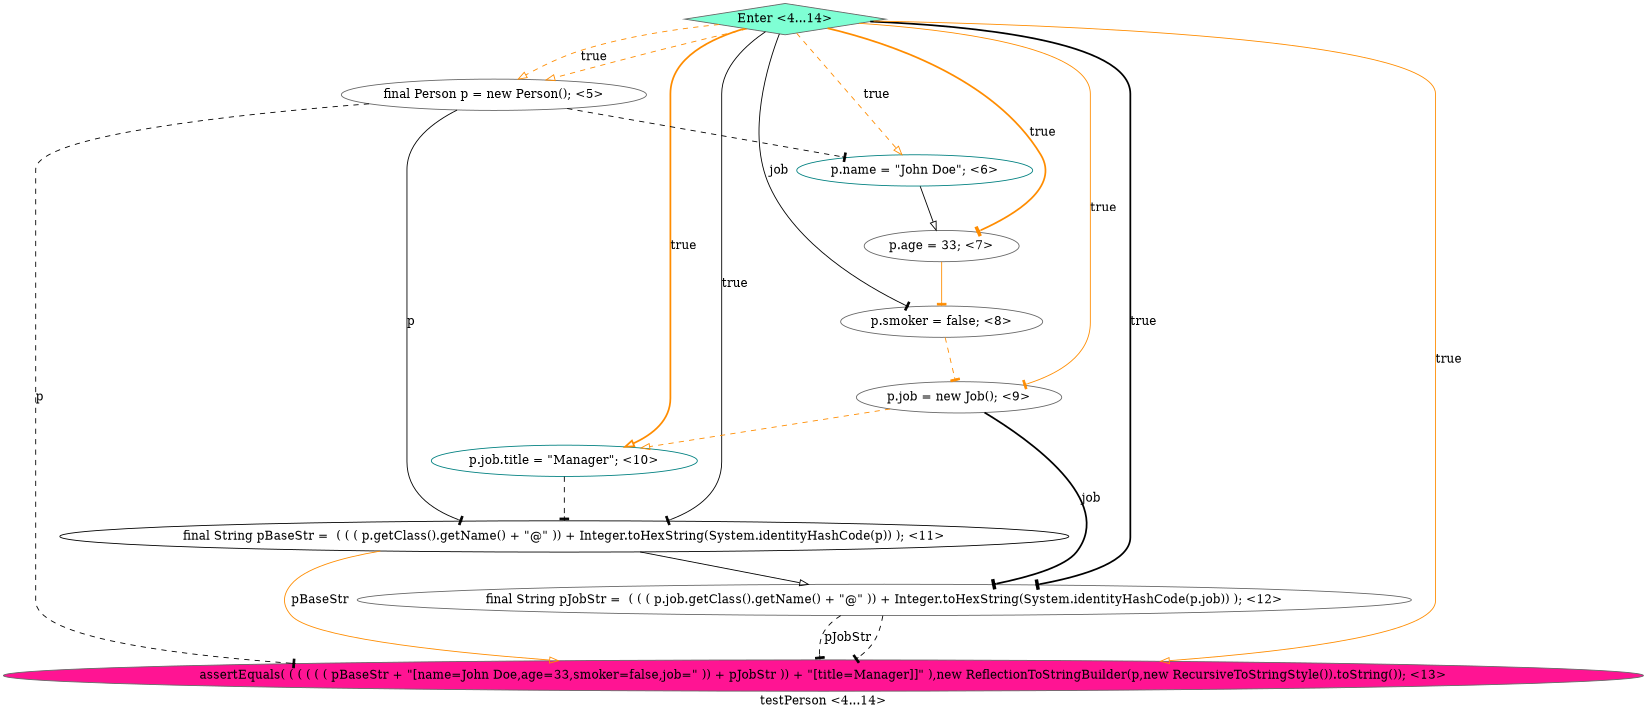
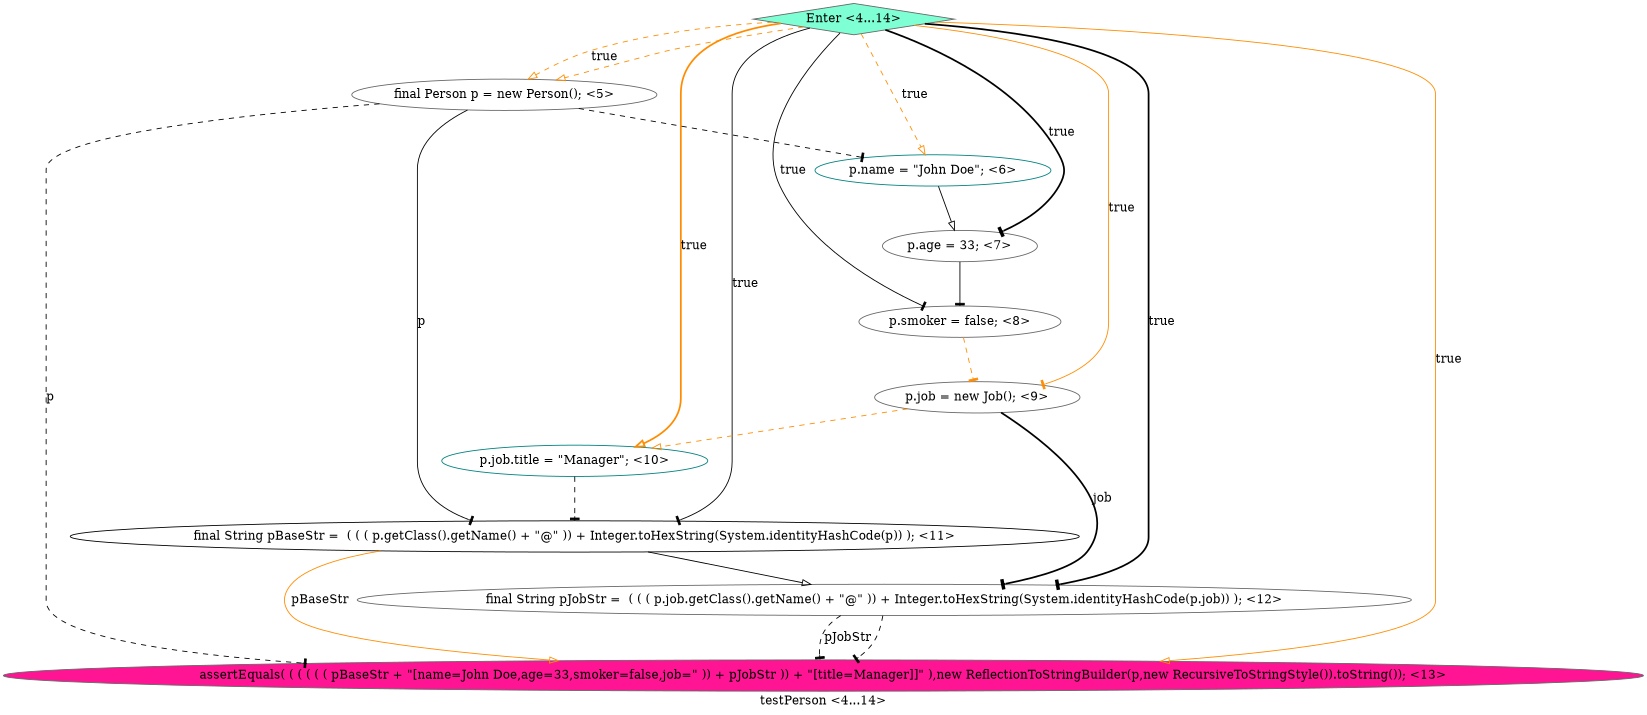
  digraph {
    label="testPerson <4...14>"
    node [color=gray40 fillcolor=white shape=ellipse style=filled]
    edge [arrowhead=tee color=black style=dashed]
    n1 [color=teal label="p.name = \"John Doe\"; <6>"]
    n2 [label="p.age = 33; <7>"]
    n3 [label="p.smoker = false; <8>"]
    n4 [color=teal label="p.job.title = \"Manager\"; <10>"]
    n5 [color=black label="final String pBaseStr =  ( ( ( p.getClass().getName() + \"@\" )) + Integer.toHexString(System.identityHashCode(p)) ); <11>"]
    n6 [label="final String pJobStr =  ( ( ( p.job.getClass().getName() + \"@\" )) + Integer.toHexString(System.identityHashCode(p.job)) ); <12>"]
    n7 [fillcolor=deeppink label="assertEquals( ( ( ( ( ( pBaseStr + \"[name=John Doe,age=33,smoker=false,job=\" )) + pJobStr )) + \"[title=Manager]]\" ),new ReflectionToStringBuilder(p,new RecursiveToStringStyle()).toString()); <13>"]
    n8 [fillcolor=aquamarine label="Enter <4...14>" shape=diamond]
    n9 [label="p.job = new Job(); <9>"]
    n10 [label="final Person p = new Person(); <5>"]
    n1 -> n2 [arrowhead=onormal style=solid]
-   n2 -> n3 [color=darkorange style=solid]
+   n2 -> n3 [style=solid]
    n3 -> n9 [color=darkorange]
    n4 -> n5
    n5 -> n6 [arrowhead=onormal style=solid]
    n5 -> n7 [arrowhead=onormal color=darkorange label=pBaseStr style=solid]
    n6 -> n7 [label=pJobStr]
    n6 -> n7
    n8 -> n1 [arrowhead=onormal color=darkorange label=true]
-   n8 -> n2 [color=darkorange label=true style=bold]
-   n8 -> n3 [label=job style=solid]
+   n8 -> n2 [label=true style=bold]
+   n8 -> n3 [label=true style=solid]
    n8 -> n4 [arrowhead=onormal color=darkorange label=true style=bold]
    n8 -> n5 [label=true style=solid]
    n8 -> n6 [label=true style=bold]
    n8 -> n7 [arrowhead=onormal color=darkorange label=true style=solid]
    n8 -> n9 [color=darkorange label=true style=solid]
    n8 -> n10 [arrowhead=onormal color=darkorange label=true]
    n8 -> n10 [arrowhead=onormal color=darkorange]
    n9 -> n4 [arrowhead=onormal color=darkorange]
    n9 -> n6 [label=job style=bold]
    n10 -> n1
    n10 -> n5 [label=p style=solid]
    n10 -> n7 [label=p]
  }
